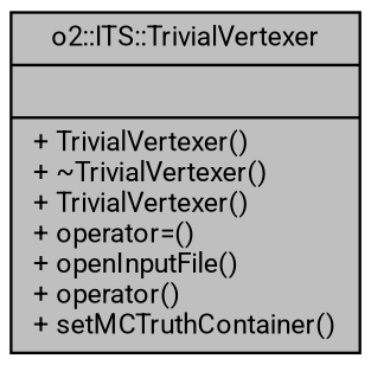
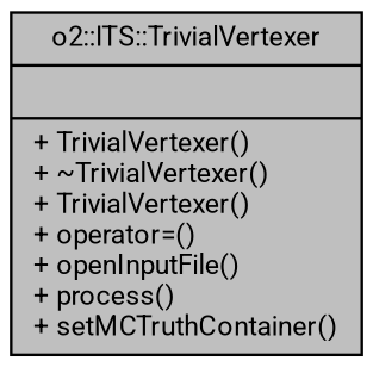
  digraph {
    fontname=Roboto
-   n1 [color=black fillcolor=grey75 fontcolor=black fontname=Roboto fontsize=10 height=0.2 label="{o2::ITS::TrivialVertexer\n||+ TrivialVertexer()\l+ ~TrivialVertexer()\l+ TrivialVertexer()\l+ operator=()\l+ openInputFile()\l+ operator()\l+ setMCTruthContainer()\l}" shape=record style=filled width=0.4]
+   n1 [color=black fillcolor=grey75 fontcolor=black fontname=Roboto fontsize=10 height=0.2 label="{o2::ITS::TrivialVertexer\n||+ TrivialVertexer()\l+ ~TrivialVertexer()\l+ TrivialVertexer()\l+ operator=()\l+ openInputFile()\l+ process()\l+ setMCTruthContainer()\l}" shape=record style=filled width=0.4]
  }
